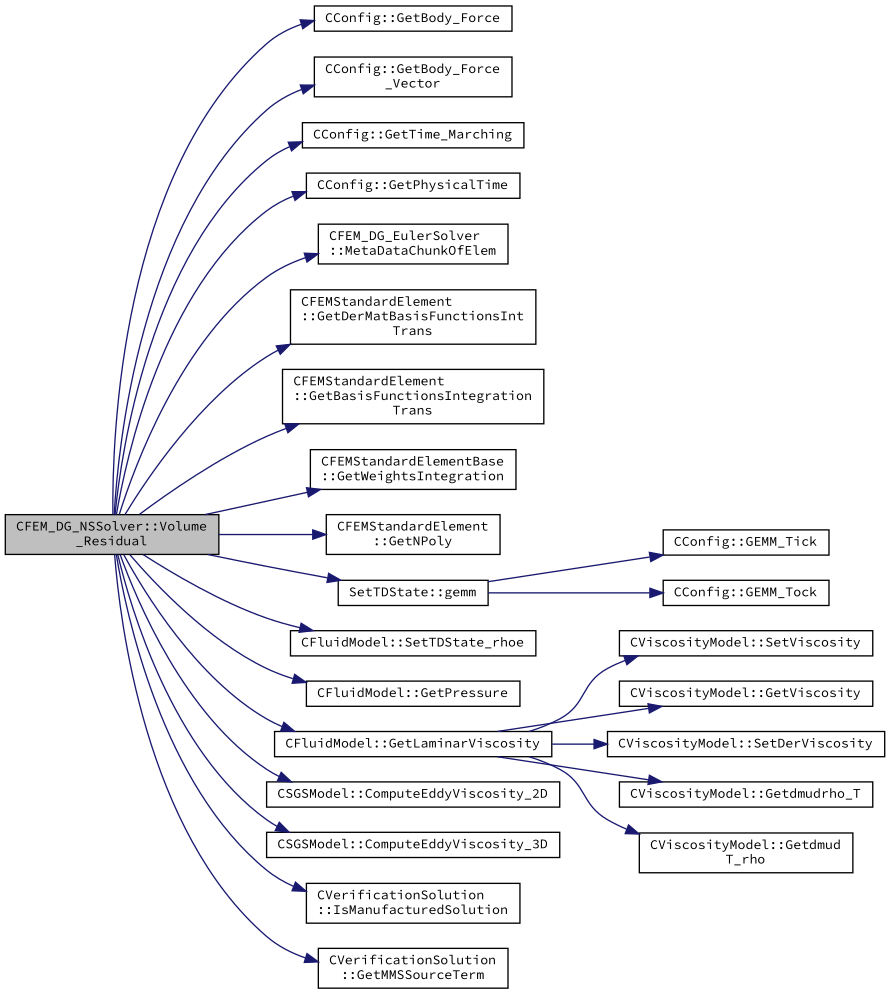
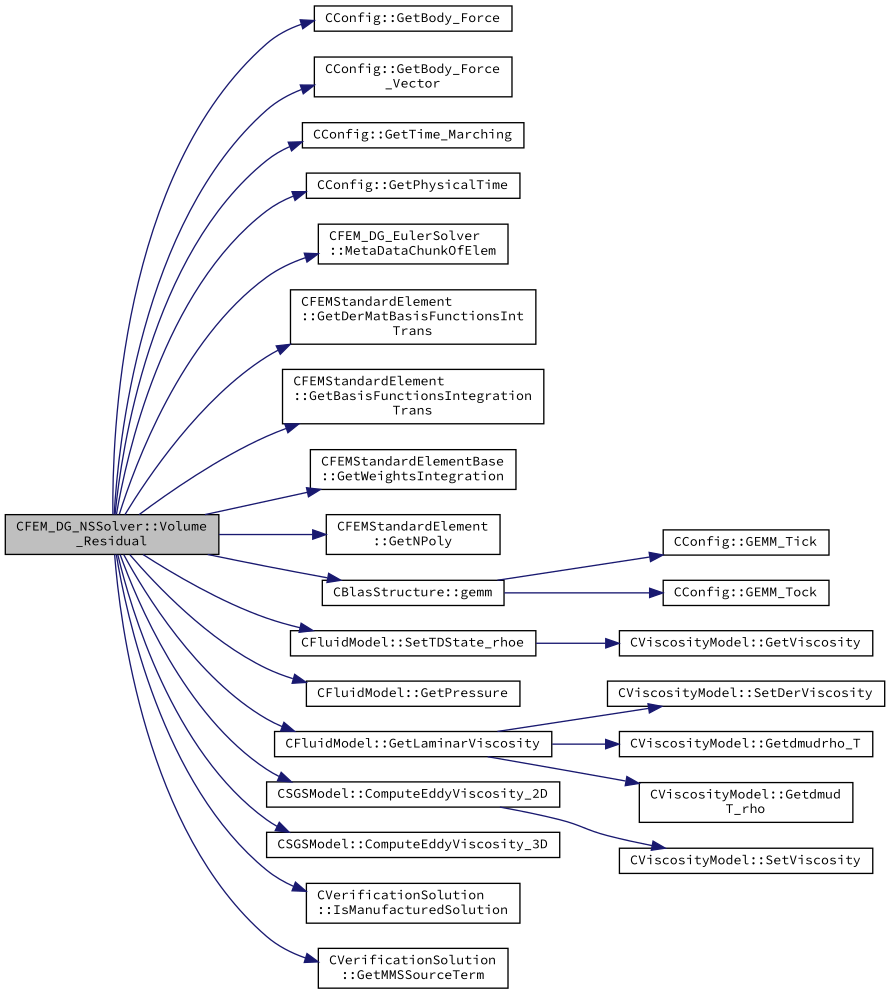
  digraph {
    fontname="Source Code Pro"
    rankdir=LR
    node [color=black fillcolor=white fontname="Source Code Pro" fontsize=10 shape=record style=filled]
    edge [color=midnightblue fontname="Source Code Pro" fontsize=10 labelfontname=Helvetica labelfontsize=10 style=solid]
    n1 [fillcolor=grey75 fontcolor=black height=0.2 label="CFEM_DG_NSSolver::Volume\l_Residual" width=0.4]
    n2 [height=0.2 label="CConfig::GetBody_Force" width=0.4]
    n3 [height=0.2 label="CConfig::GetBody_Force\l_Vector" width=0.4]
    n4 [height=0.2 label="CConfig::GetTime_Marching" width=0.4]
    n5 [height=0.2 label="CConfig::GetPhysicalTime" width=0.4]
    n6 [height=0.2 label="CFEM_DG_EulerSolver\l::MetaDataChunkOfElem" width=0.4]
    n7 [height=0.2 label="CFEMStandardElement\l::GetDerMatBasisFunctionsInt\lTrans" width=0.4]
    n8 [height=0.2 label="CFEMStandardElement\l::GetBasisFunctionsIntegration\lTrans" width=0.4]
    n9 [height=0.2 label="CFEMStandardElementBase\l::GetWeightsIntegration" width=0.4]
    n10 [height=0.2 label="CFEMStandardElement\l::GetNPoly" width=0.4]
-   n11 [height=0.2 label="SetTDState::gemm" width=0.4]
+   n11 [height=0.2 label="CBlasStructure::gemm" width=0.4]
    n12 [height=0.2 label="CFluidModel::SetTDState_rhoe" width=0.4]
    n13 [height=0.2 label="CFluidModel::GetPressure" width=0.4]
    n14 [height=0.2 label="CFluidModel::GetLaminarViscosity" width=0.4]
    n15 [height=0.2 label="CSGSModel::ComputeEddyViscosity_2D" width=0.4]
    n16 [height=0.2 label="CSGSModel::ComputeEddyViscosity_3D" width=0.4]
    n17 [height=0.2 label="CVerificationSolution\l::IsManufacturedSolution" width=0.4]
    n18 [height=0.2 label="CVerificationSolution\l::GetMMSSourceTerm" width=0.4]
    n19 [height=0.2 label="CConfig::GEMM_Tick" width=0.4]
    n20 [height=0.2 label="CConfig::GEMM_Tock" width=0.4]
    n21 [height=0.2 label="CViscosityModel::SetViscosity" width=0.4]
    n22 [height=0.2 label="CViscosityModel::GetViscosity" width=0.4]
    n23 [height=0.2 label="CViscosityModel::SetDerViscosity" width=0.4]
    n24 [height=0.2 label="CViscosityModel::Getdmudrho_T" width=0.4]
    n25 [height=0.2 label="CViscosityModel::Getdmud\lT_rho" width=0.4]
    n1 -> n2
    n1 -> n3
    n1 -> n4
    n1 -> n5
    n1 -> n6
    n1 -> n7
    n1 -> n8
    n1 -> n9
    n1 -> n10
    n1 -> n11
    n1 -> n12
    n1 -> n13
    n1 -> n14
    n1 -> n15
    n1 -> n16
    n1 -> n17
    n1 -> n18
    n11 -> n19
    n11 -> n20
-   n14 -> n21
-   n14 -> n22
+   n15 -> n21
+   n12 -> n22
    n14 -> n23
    n14 -> n24
    n14 -> n25
  }
